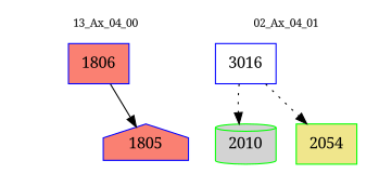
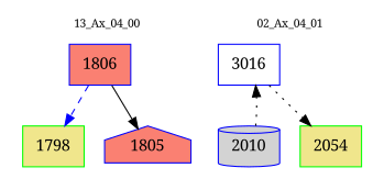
  digraph {
    fontname="Noto Serif"
    node [color=blue fillcolor=salmon fontname="Noto Serif" shape=box style=filled]
    edge [color=black fontname="Noto Serif" style=dotted]
    n1 [label=1806]
+   n2 [color=green fillcolor=khaki label=1798]
    n3 [label=1805 shape=house]
    n4 [fillcolor=white label=3016]
-   n5 [color=green fillcolor=lightgrey label=2010 shape=cylinder]
+   n5 [fillcolor=lightgrey label=2010 shape=cylinder]
    n6 [color=green fillcolor=khaki label=2054]
    subgraph cluster_1 {
      color=white
      fontsize=10
      label="13_Ax_04_00"
      n1
+     n2
      n3
    }
    subgraph cluster_2 {
      color=white
      fontsize=10
      label="02_Ax_04_01"
      n4
      n5
      n6
    }
+   n1 -> n2 [color=blue style=dashed]
    n1 -> n3 [style=solid]
-   n4 -> n5
+   n5 -> n4
    n4 -> n6
  }
